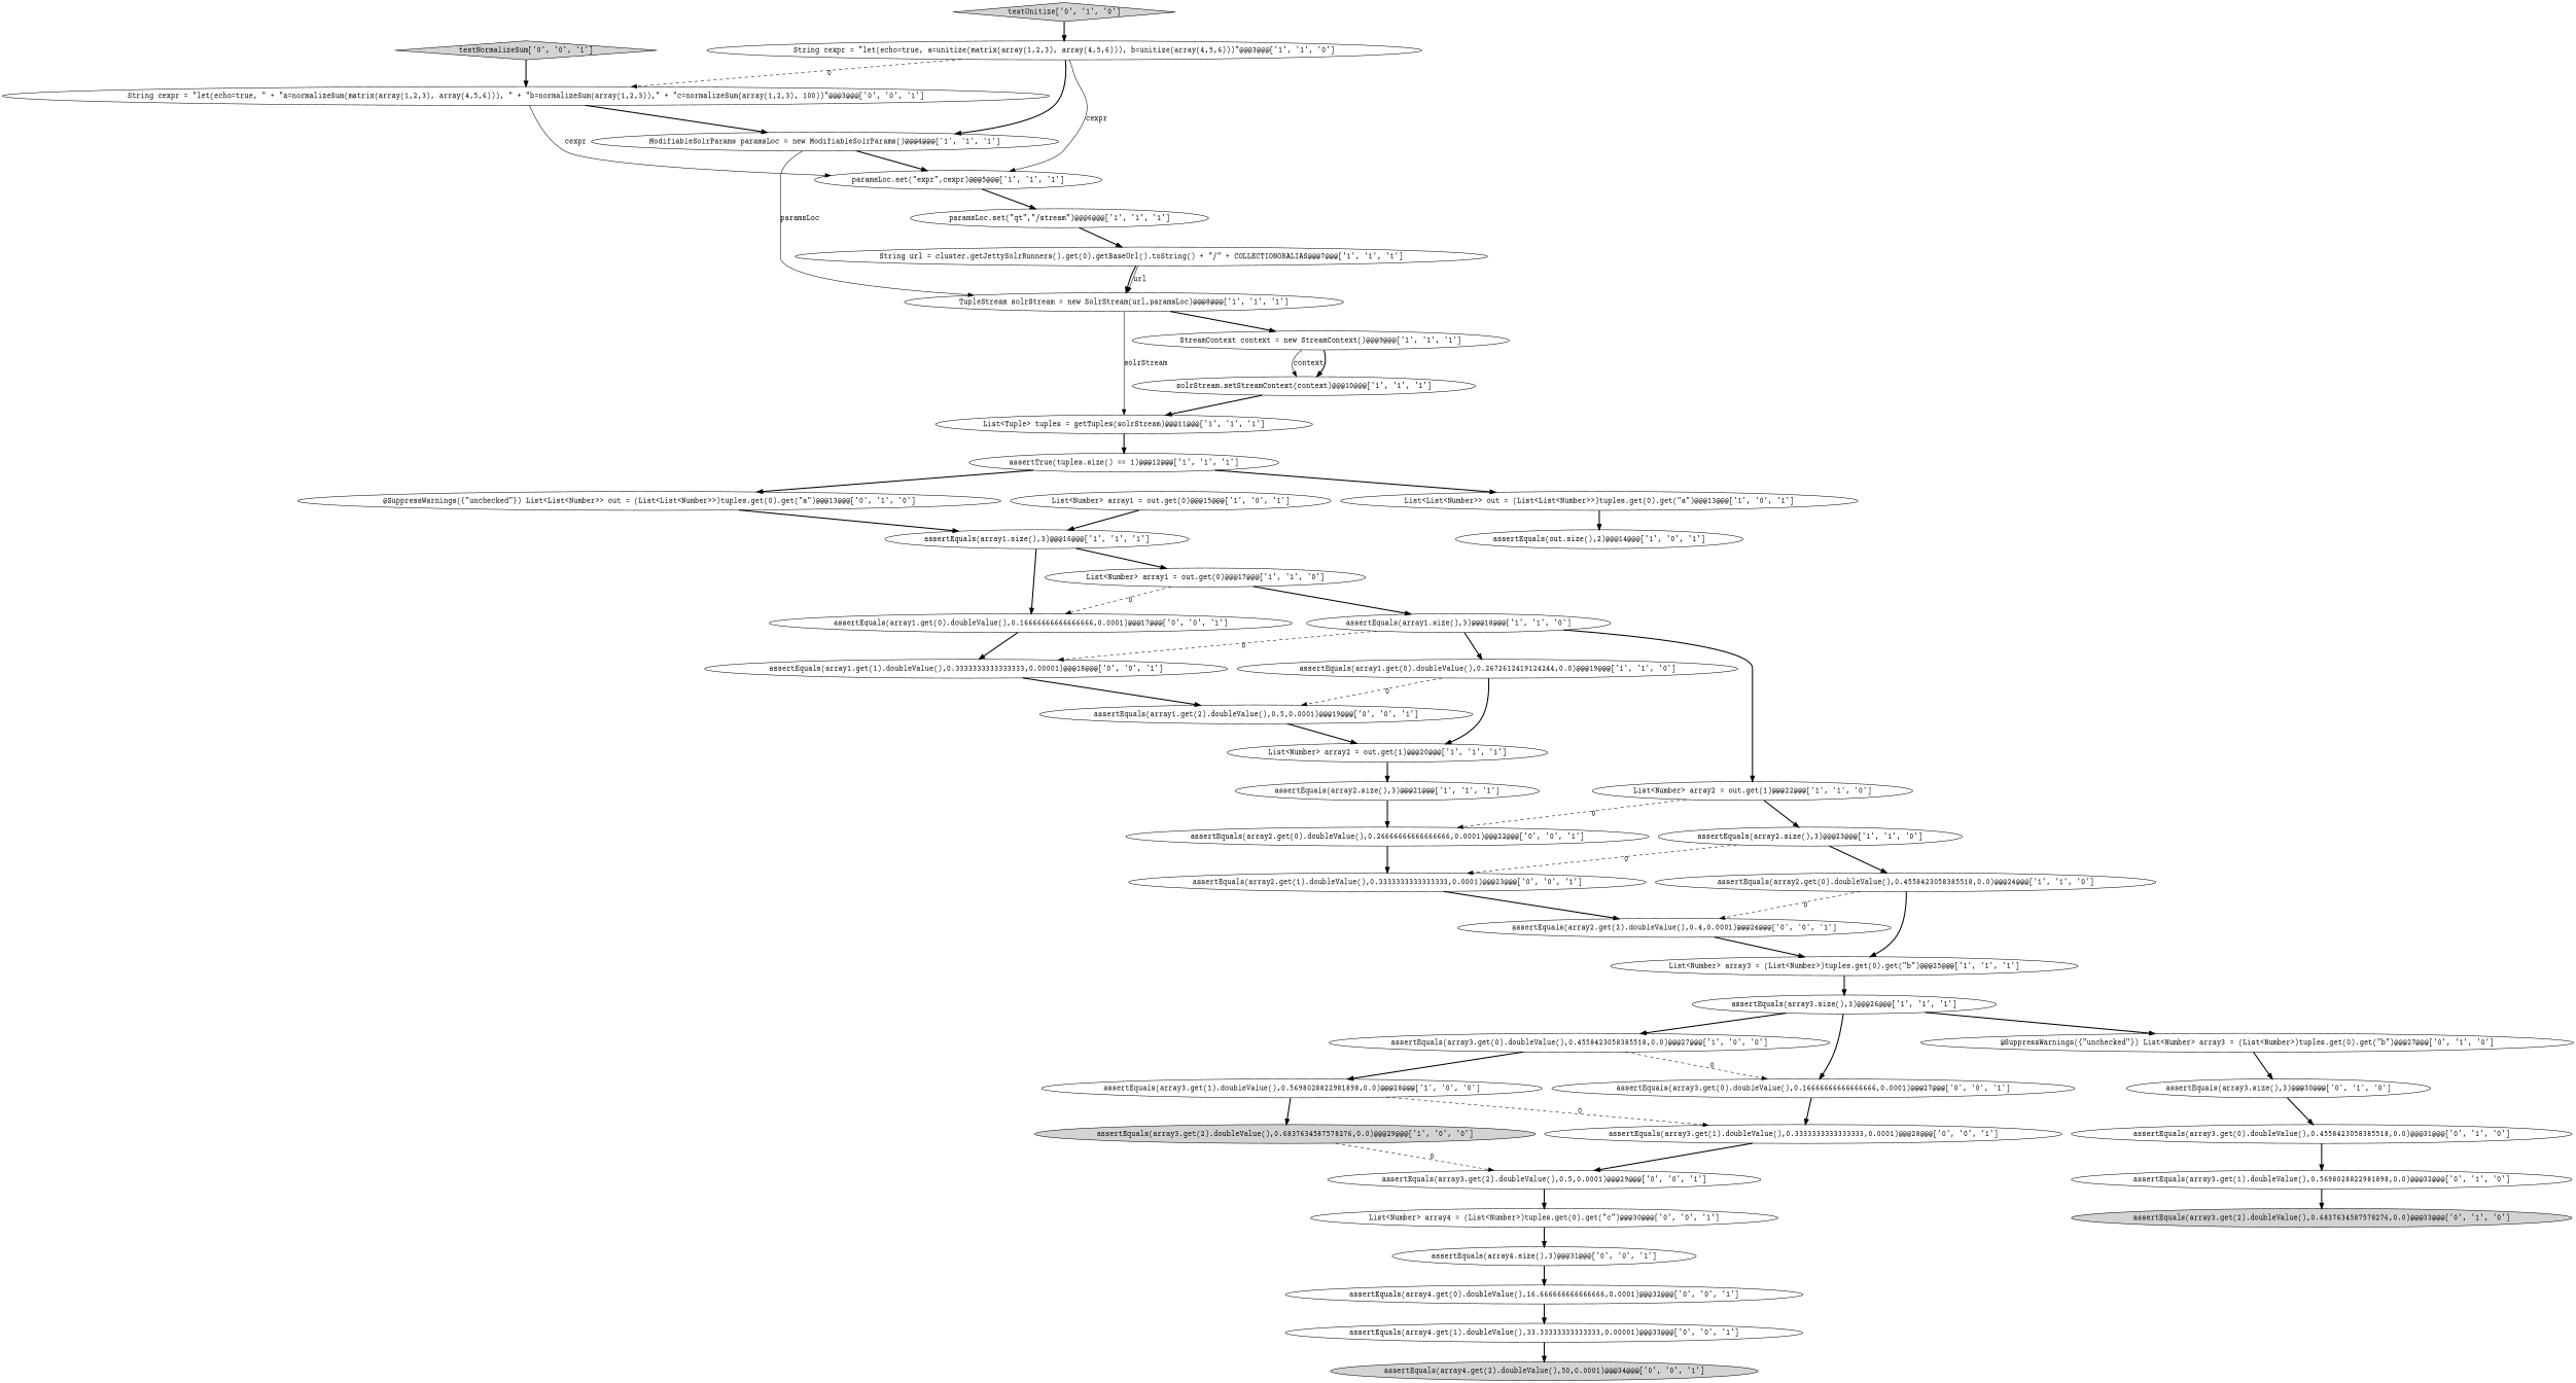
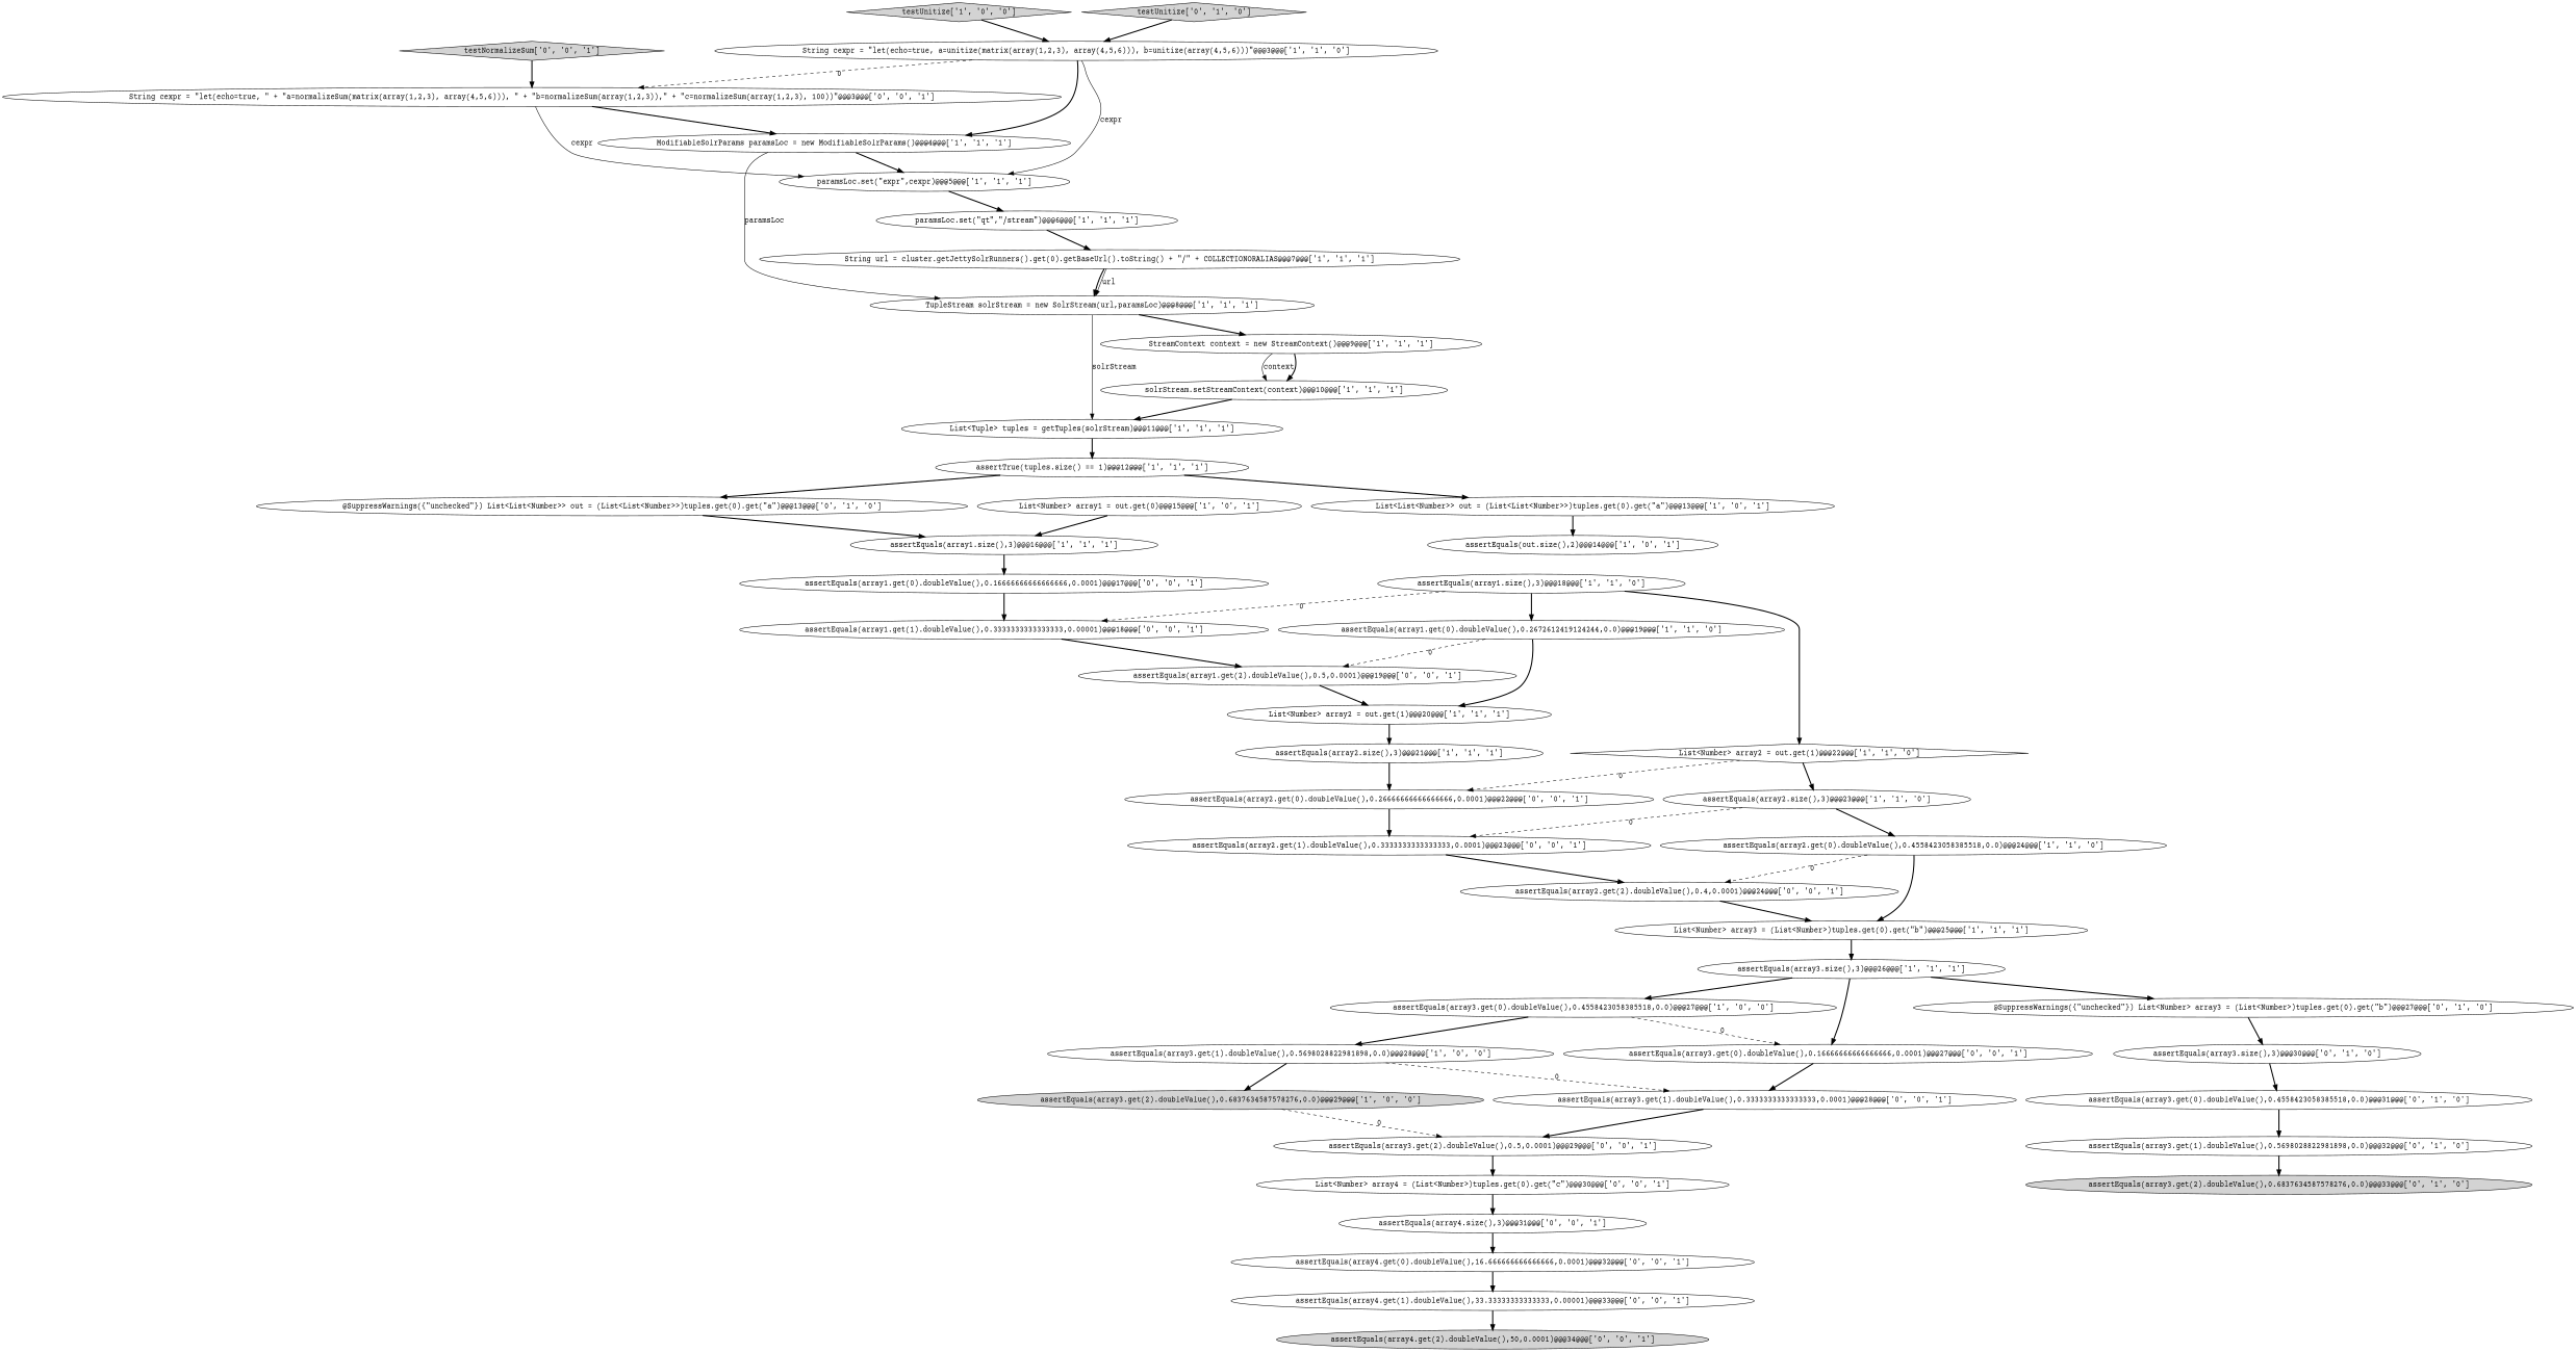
  digraph {
    fontname="Courier Prime"
    node [fillcolor=white fontname="Courier Prime" shape=ellipse style=filled]
    edge [fontname="Courier Prime" style=bold]
    n1 [label="TupleStream solrStream = new SolrStream(url,paramsLoc)@@@8@@@['1', '1', '1']"]
    n2 [label="StreamContext context = new StreamContext()@@@9@@@['1', '1', '1']"]
    n3 [label="List<Tuple> tuples = getTuples(solrStream)@@@11@@@['1', '1', '1']"]
    n4 [label="solrStream.setStreamContext(context)@@@10@@@['1', '1', '1']"]
    n5 [label="assertTrue(tuples.size() == 1)@@@12@@@['1', '1', '1']"]
    n6 [label="assertEquals(array4.get(0).doubleValue(),16.666666666666666,0.0001)@@@32@@@['0', '0', '1']"]
    n7 [label="assertEquals(array4.get(1).doubleValue(),33.33333333333333,0.00001)@@@33@@@['0', '0', '1']"]
    n8 [fillcolor=lightgray label="assertEquals(array4.get(2).doubleValue(),50,0.0001)@@@34@@@['0', '0', '1']"]
    n9 [fillcolor=lightgray label="testNormalizeSum['0', '0', '1']" shape=diamond]
    n10 [label="String cexpr = \"let(echo=true, \" + \"a=normalizeSum(matrix(array(1,2,3), array(4,5,6))), \" + \"b=normalizeSum(array(1,2,3)),\" + \"c=normalizeSum(array(1,2,3), 100))\"@@@3@@@['0', '0', '1']"]
    n11 [label="ModifiableSolrParams paramsLoc = new ModifiableSolrParams()@@@4@@@['1', '1', '1']"]
    n12 [label="paramsLoc.set(\"expr\",cexpr)@@@5@@@['1', '1', '1']"]
    n13 [label="assertEquals(array3.size(),3)@@@26@@@['1', '1', '1']"]
    n14 [label="assertEquals(array3.get(0).doubleValue(),0.16666666666666666,0.0001)@@@27@@@['0', '0', '1']"]
    n15 [label="@SuppressWarnings({\"unchecked\"}) List<Number> array3 = (List<Number>)tuples.get(0).get(\"b\")@@@27@@@['0', '1', '0']"]
    n16 [label="assertEquals(array3.get(0).doubleValue(),0.4558423058385518,0.0)@@@27@@@['1', '0', '0']"]
    n17 [label="assertEquals(array3.get(1).doubleValue(),0.3333333333333333,0.0001)@@@28@@@['0', '0', '1']"]
    n18 [label="assertEquals(array3.size(),3)@@@30@@@['0', '1', '0']"]
    n19 [label="assertEquals(array3.get(1).doubleValue(),0.5698028822981898,0.0)@@@28@@@['1', '0', '0']"]
    n20 [label="List<Number> array1 = out.get(0)@@@15@@@['1', '0', '1']"]
    n21 [label="assertEquals(array1.size(),3)@@@16@@@['1', '1', '1']"]
    n22 [label="assertEquals(array1.get(0).doubleValue(),0.16666666666666666,0.0001)@@@17@@@['0', '0', '1']"]
-   n23 [label="List<Number> array1 = out.get(0)@@@17@@@['1', '1', '0']"]
    n24 [label="assertEquals(array1.get(1).doubleValue(),0.3333333333333333,0.00001)@@@18@@@['0', '0', '1']"]
    n25 [label="assertEquals(array1.get(2).doubleValue(),0.5,0.0001)@@@19@@@['0', '0', '1']"]
    n26 [label="assertEquals(array3.get(2).doubleValue(),0.5,0.0001)@@@29@@@['0', '0', '1']"]
    n27 [label="List<Number> array2 = out.get(1)@@@20@@@['1', '1', '1']"]
    n28 [label="assertEquals(array1.get(0).doubleValue(),0.2672612419124244,0.0)@@@19@@@['1', '1', '0']"]
    n29 [label="assertEquals(array2.size(),3)@@@21@@@['1', '1', '1']"]
    n30 [label="List<Number> array4 = (List<Number>)tuples.get(0).get(\"c\")@@@30@@@['0', '0', '1']"]
    n31 [label="assertEquals(array4.size(),3)@@@31@@@['0', '0', '1']"]
    n32 [label="assertEquals(out.size(),2)@@@14@@@['1', '0', '1']"]
+   n33 [fillcolor=lightgray label="testUnitize['1', '0', '0']" shape=diamond]
    n34 [label="String cexpr = \"let(echo=true, a=unitize(matrix(array(1,2,3), array(4,5,6))), b=unitize(array(4,5,6)))\"@@@3@@@['1', '1', '0']"]
    n35 [label="List<Number> array3 = (List<Number>)tuples.get(0).get(\"b\")@@@25@@@['1', '1', '1']"]
    n36 [label="assertEquals(array1.size(),3)@@@18@@@['1', '1', '0']"]
-   n37 [label="List<Number> array2 = out.get(1)@@@22@@@['1', '1', '0']"]
+   n37 [label="List<Number> array2 = out.get(1)@@@22@@@['1', '1', '0']" shape=diamond]
    n38 [fillcolor=lightgray label="assertEquals(array3.get(2).doubleValue(),0.6837634587578276,0.0)@@@29@@@['1', '0', '0']"]
    n39 [label="assertEquals(array2.get(1).doubleValue(),0.3333333333333333,0.0001)@@@23@@@['0', '0', '1']"]
    n40 [label="assertEquals(array2.get(2).doubleValue(),0.4,0.0001)@@@24@@@['0', '0', '1']"]
    n41 [label="assertEquals(array2.get(0).doubleValue(),0.26666666666666666,0.0001)@@@22@@@['0', '0', '1']"]
    n42 [label="assertEquals(array3.get(0).doubleValue(),0.4558423058385518,0.0)@@@31@@@['0', '1', '0']"]
    n43 [label="assertEquals(array2.size(),3)@@@23@@@['1', '1', '0']"]
    n44 [label="assertEquals(array2.get(0).doubleValue(),0.4558423058385518,0.0)@@@24@@@['1', '1', '0']"]
    n45 [label="paramsLoc.set(\"qt\",\"/stream\")@@@6@@@['1', '1', '1']"]
    n46 [label="String url = cluster.getJettySolrRunners().get(0).getBaseUrl().toString() + \"/\" + COLLECTIONORALIAS@@@7@@@['1', '1', '1']"]
    n47 [label="@SuppressWarnings({\"unchecked\"}) List<List<Number>> out = (List<List<Number>>)tuples.get(0).get(\"a\")@@@13@@@['0', '1', '0']"]
    n48 [label="List<List<Number>> out = (List<List<Number>>)tuples.get(0).get(\"a\")@@@13@@@['1', '0', '1']"]
    n49 [label="assertEquals(array3.get(1).doubleValue(),0.5698028822981898,0.0)@@@32@@@['0', '1', '0']"]
    n50 [fillcolor=lightgray label="assertEquals(array3.get(2).doubleValue(),0.6837634587578276,0.0)@@@33@@@['0', '1', '0']"]
    n51 [fillcolor=lightgray label="testUnitize['0', '1', '0']" shape=diamond]
    n1 -> n2
    n1 -> n3 [label=solrStream style=solid]
    n2 -> n4 [label=context style=solid]
    n2 -> n4
    n3 -> n5
    n4 -> n3
    n5 -> n47
    n5 -> n48
    n6 -> n7
    n7 -> n8
    n9 -> n10
    n10 -> n11
    n10 -> n12 [label=cexpr style=solid]
    n11 -> n1 [label=paramsLoc style=solid]
    n11 -> n12
    n12 -> n45
    n13 -> n14
    n13 -> n15
    n13 -> n16
    n14 -> n17
    n15 -> n18
    n16 -> n14 [label=0 style=dashed]
    n16 -> n19
    n17 -> n26
    n18 -> n42
    n19 -> n17 [label=0 style=dashed]
    n19 -> n38
    n20 -> n21
    n21 -> n22
-   n21 -> n23
    n22 -> n24
-   n23 -> n22 [label=0 style=dashed]
-   n23 -> n36
    n24 -> n25
    n25 -> n27
    n26 -> n30
    n27 -> n29
    n28 -> n25 [label=0 style=dashed]
    n28 -> n27
    n29 -> n41
    n30 -> n31
    n31 -> n6
+   n33 -> n34
    n34 -> n10 [label=0 style=dashed]
    n34 -> n11
    n34 -> n12 [label=cexpr style=solid]
    n35 -> n13
    n36 -> n24 [label=0 style=dashed]
    n36 -> n28
    n36 -> n37
    n37 -> n41 [label=0 style=dashed]
    n37 -> n43
    n38 -> n26 [label=0 style=dashed]
    n39 -> n40
    n40 -> n35
    n41 -> n39
    n42 -> n49
    n43 -> n39 [label=0 style=dashed]
    n43 -> n44
    n44 -> n35
    n44 -> n40 [label=0 style=dashed]
    n45 -> n46
    n46 -> n1 [label=url style=solid]
    n46 -> n1
    n47 -> n21
    n48 -> n32
    n49 -> n50
    n51 -> n34
  }
